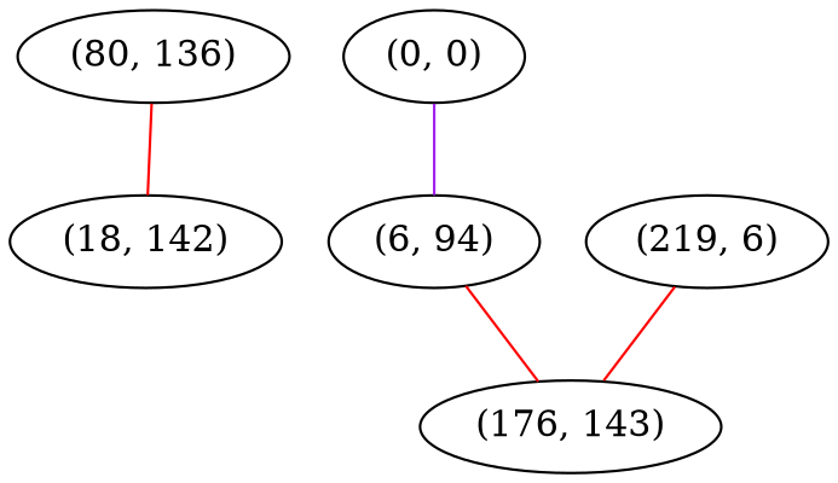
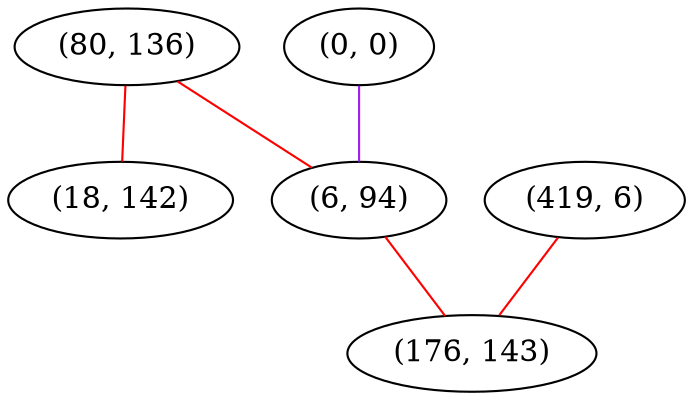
  graph {
    edge [color=red weight=1]
    n1 [label="(80, 136)"]
    "(18, 142)"
    "(6, 94)"
    "(176, 143)"
    "(0, 0)"
-   "(219, 6)"
+   "(219, 6)" [label="(419, 6)"]
    n1 -- "(18, 142)"
+   n1 -- "(6, 94)"
    "(6, 94)" -- "(176, 143)"
    "(0, 0)" -- "(6, 94)" [color=purple weight=4]
    "(219, 6)" -- "(176, 143)"
  }
